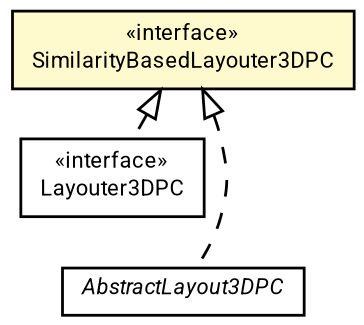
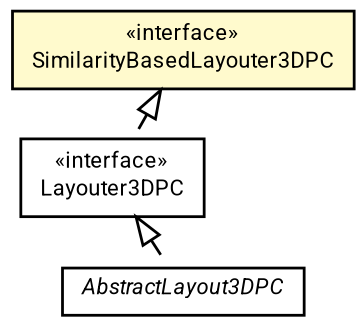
  digraph {
    nodesep=0.15
    rankdir=TB
    ranksep=0.25
    node [fontcolor=black fontname=Roboto fontsize=8 margin=0 shape=plaintext]
    edge [arrowtail=empty color=black dir=back fontname=Roboto fontsize=7 labelfontname=Roboto labelfontsize=7 style=dashed weight=9]
    n1 [height=0 label=<<table title="de.lmu.ifi.dbs.elki.visualization.parallel3d.layout.Layouter3DPC" border="0" cellborder="1" cellspacing="0" cellpadding="2" href="Layouter3DPC.html" target="_parent"> 		<tr><td><table border="0" cellspacing="0" cellpadding="1"> 		<tr><td align="center" balign="center"> &#171;interface&#187; </td></tr> 		<tr><td align="center" balign="center"> <font face="Roboto">Layouter3DPC</font> </td></tr> 		</table></td></tr> 		</table>> width=0]
    n2 [height=0 label=<<table title="de.lmu.ifi.dbs.elki.visualization.parallel3d.layout.SimilarityBasedLayouter3DPC" border="0" cellborder="1" cellspacing="0" cellpadding="2" bgcolor="lemonChiffon" href="SimilarityBasedLayouter3DPC.html" target="_parent"> 		<tr><td><table border="0" cellspacing="0" cellpadding="1"> 		<tr><td align="center" balign="center"> &#171;interface&#187; </td></tr> 		<tr><td align="center" balign="center"> <font face="Roboto">SimilarityBasedLayouter3DPC</font> </td></tr> 		</table></td></tr> 		</table>> width=0]
    n3 [height=0 label=<<table title="de.lmu.ifi.dbs.elki.visualization.parallel3d.layout.AbstractLayout3DPC" border="0" cellborder="1" cellspacing="0" cellpadding="2" href="AbstractLayout3DPC.html" target="_parent"> 		<tr><td><table border="0" cellspacing="0" cellpadding="1"> 		<tr><td align="center" balign="center"> <font face="Roboto"><i>AbstractLayout3DPC</i></font> </td></tr> 		</table></td></tr> 		</table>> width=0]
    n2 -> n1
-   n2 -> n3
+   n1 -> n3
  }
